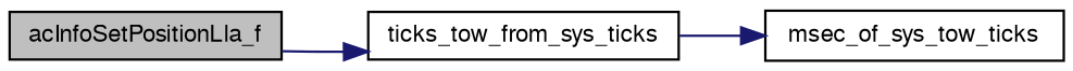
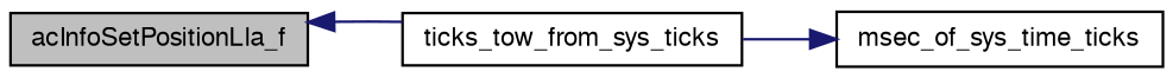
  digraph {
    rankdir=LR
    node [color=black fillcolor=white fontname=FreeSans fontsize=10 shape=record style=filled]
    edge [color=midnightblue fontname=FreeSans fontsize=10 labelfontname=FreeSans labelfontsize=10 style=solid]
    n1 [fillcolor=grey75 fontcolor=black height=0.2 label=acInfoSetPositionLla_f width=0.4]
    n2 [height=0.2 label=ticks_tow_from_sys_ticks width=0.4]
-   n3 [height=0.2 label=msec_of_sys_tow_ticks width=0.4]
-   n1 -> n2
+   n3 [height=0.2 label=msec_of_sys_time_ticks width=0.4]
+   n2 -> n1
    n2 -> n3
  }
